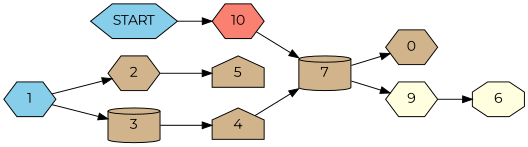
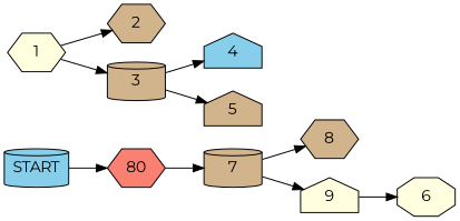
  digraph {
    fontname=Montserrat
    rankdir=LR
    node [fillcolor=tan fontname=Montserrat shape=hexagon style=filled]
    edge [fontname=Montserrat]
-   n1 [fillcolor=skyblue label=START]
-   10 [fillcolor=salmon]
+   n1 [fillcolor=skyblue label=START shape=cylinder]
+   10 [fillcolor=salmon label=80]
    2
-   1 [fillcolor=skyblue]
+   1 [fillcolor=lightyellow]
    3 [shape=cylinder]
    7 [shape=cylinder]
-   4 [shape=house]
+   4 [fillcolor=skyblue shape=house]
    5 [shape=house]
    6 [fillcolor=lightyellow shape=octagon]
-   8 [label=0]
-   9 [fillcolor=lightyellow]
+   8
+   9 [fillcolor=lightyellow shape=house]
    n1 -> 10
    10 -> 7
    1 -> 2
    1 -> 3
    3 -> 4
-   2 -> 5
+   3 -> 5
    7 -> 8
    7 -> 9
-   4 -> 7
    9 -> 6
  }
